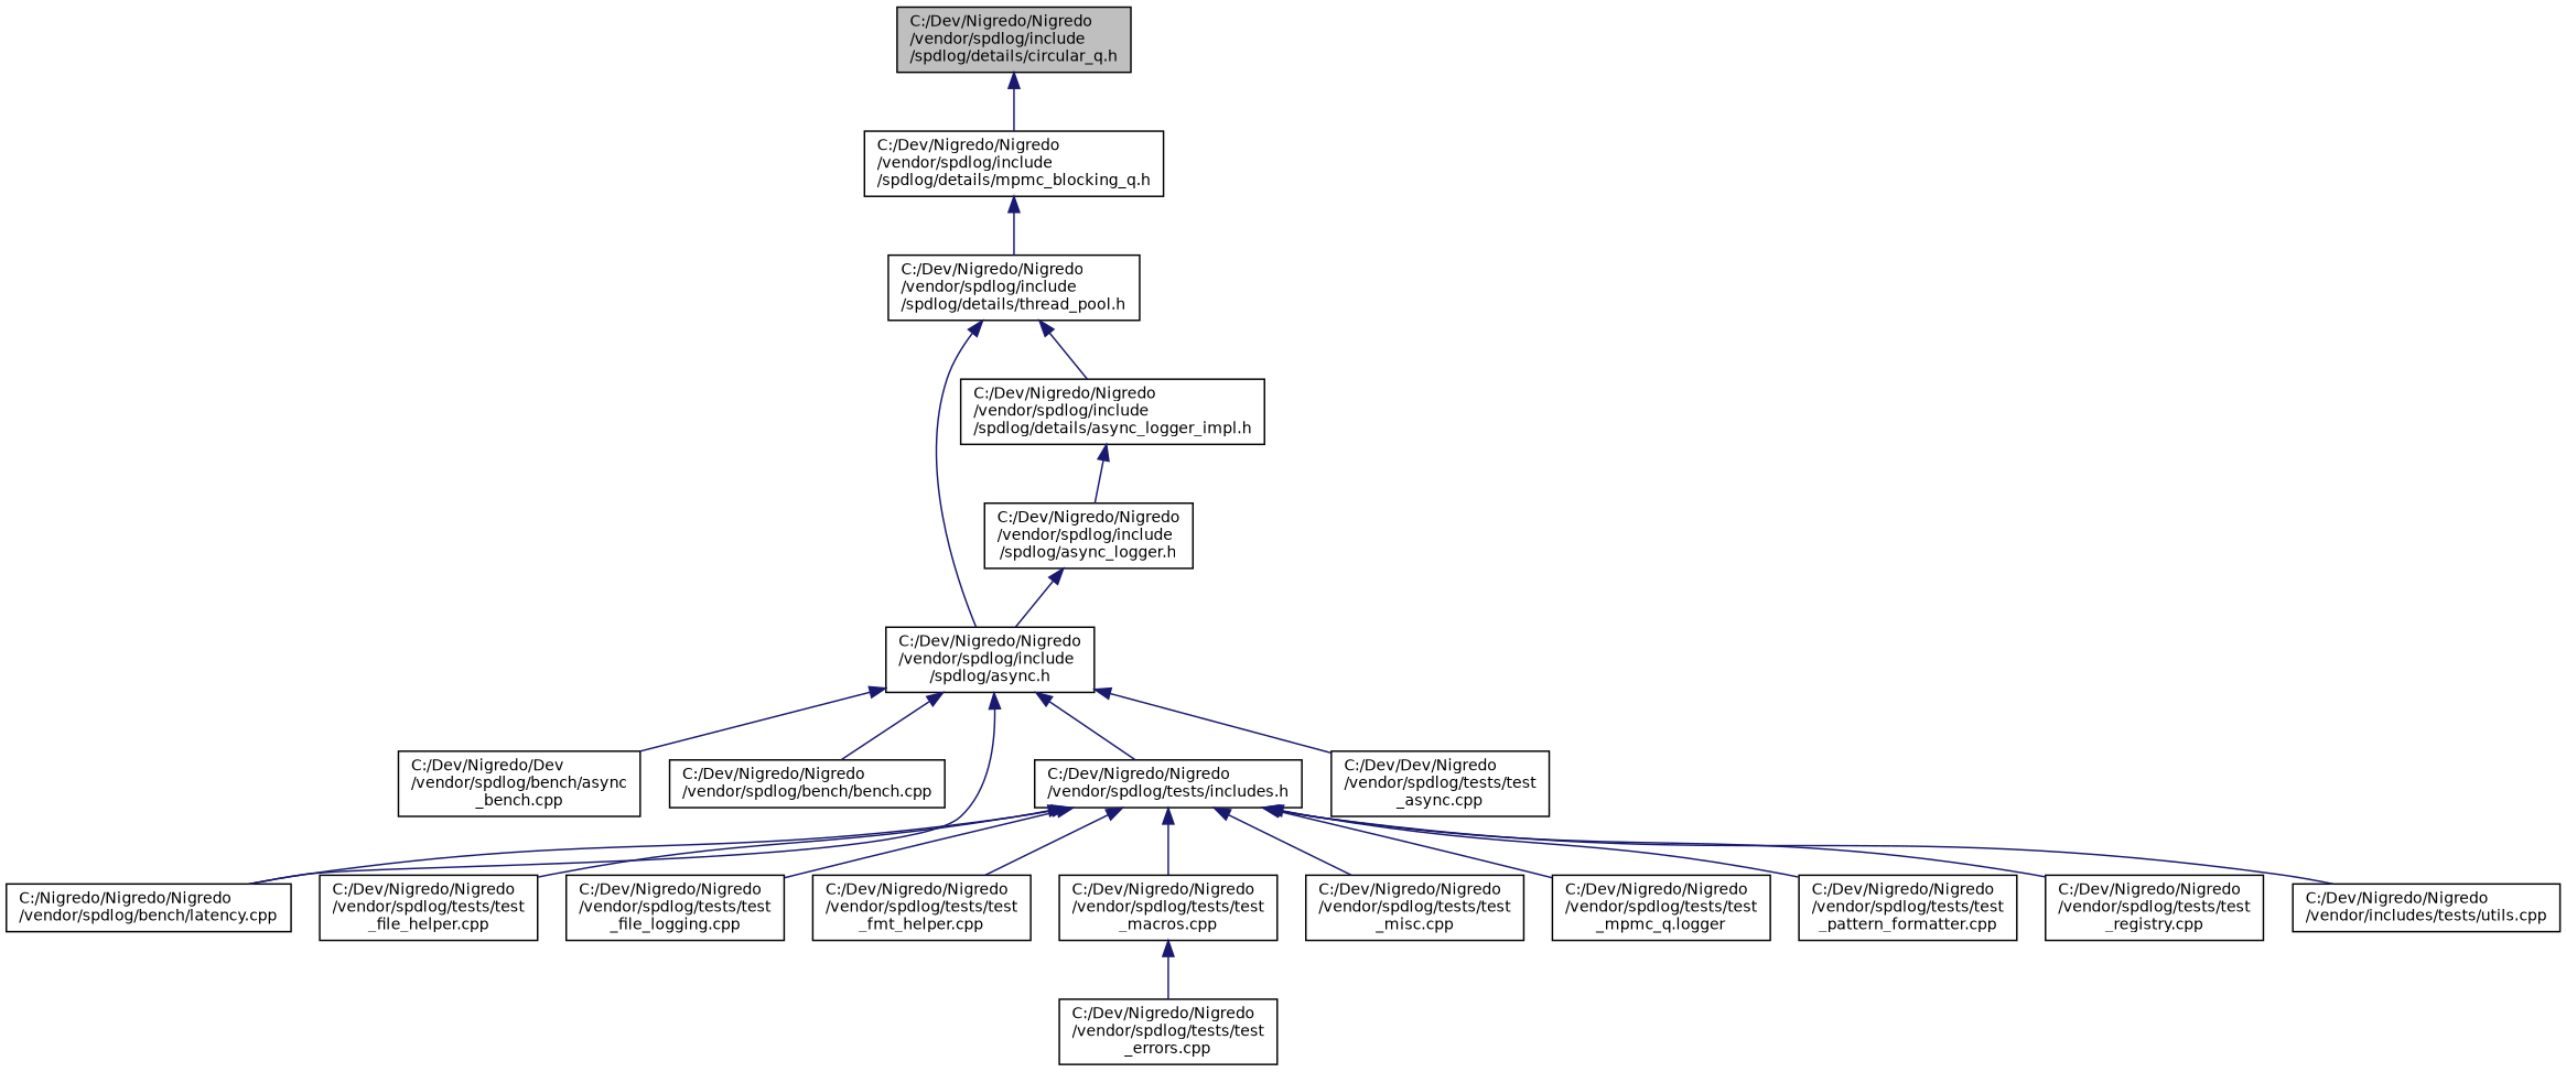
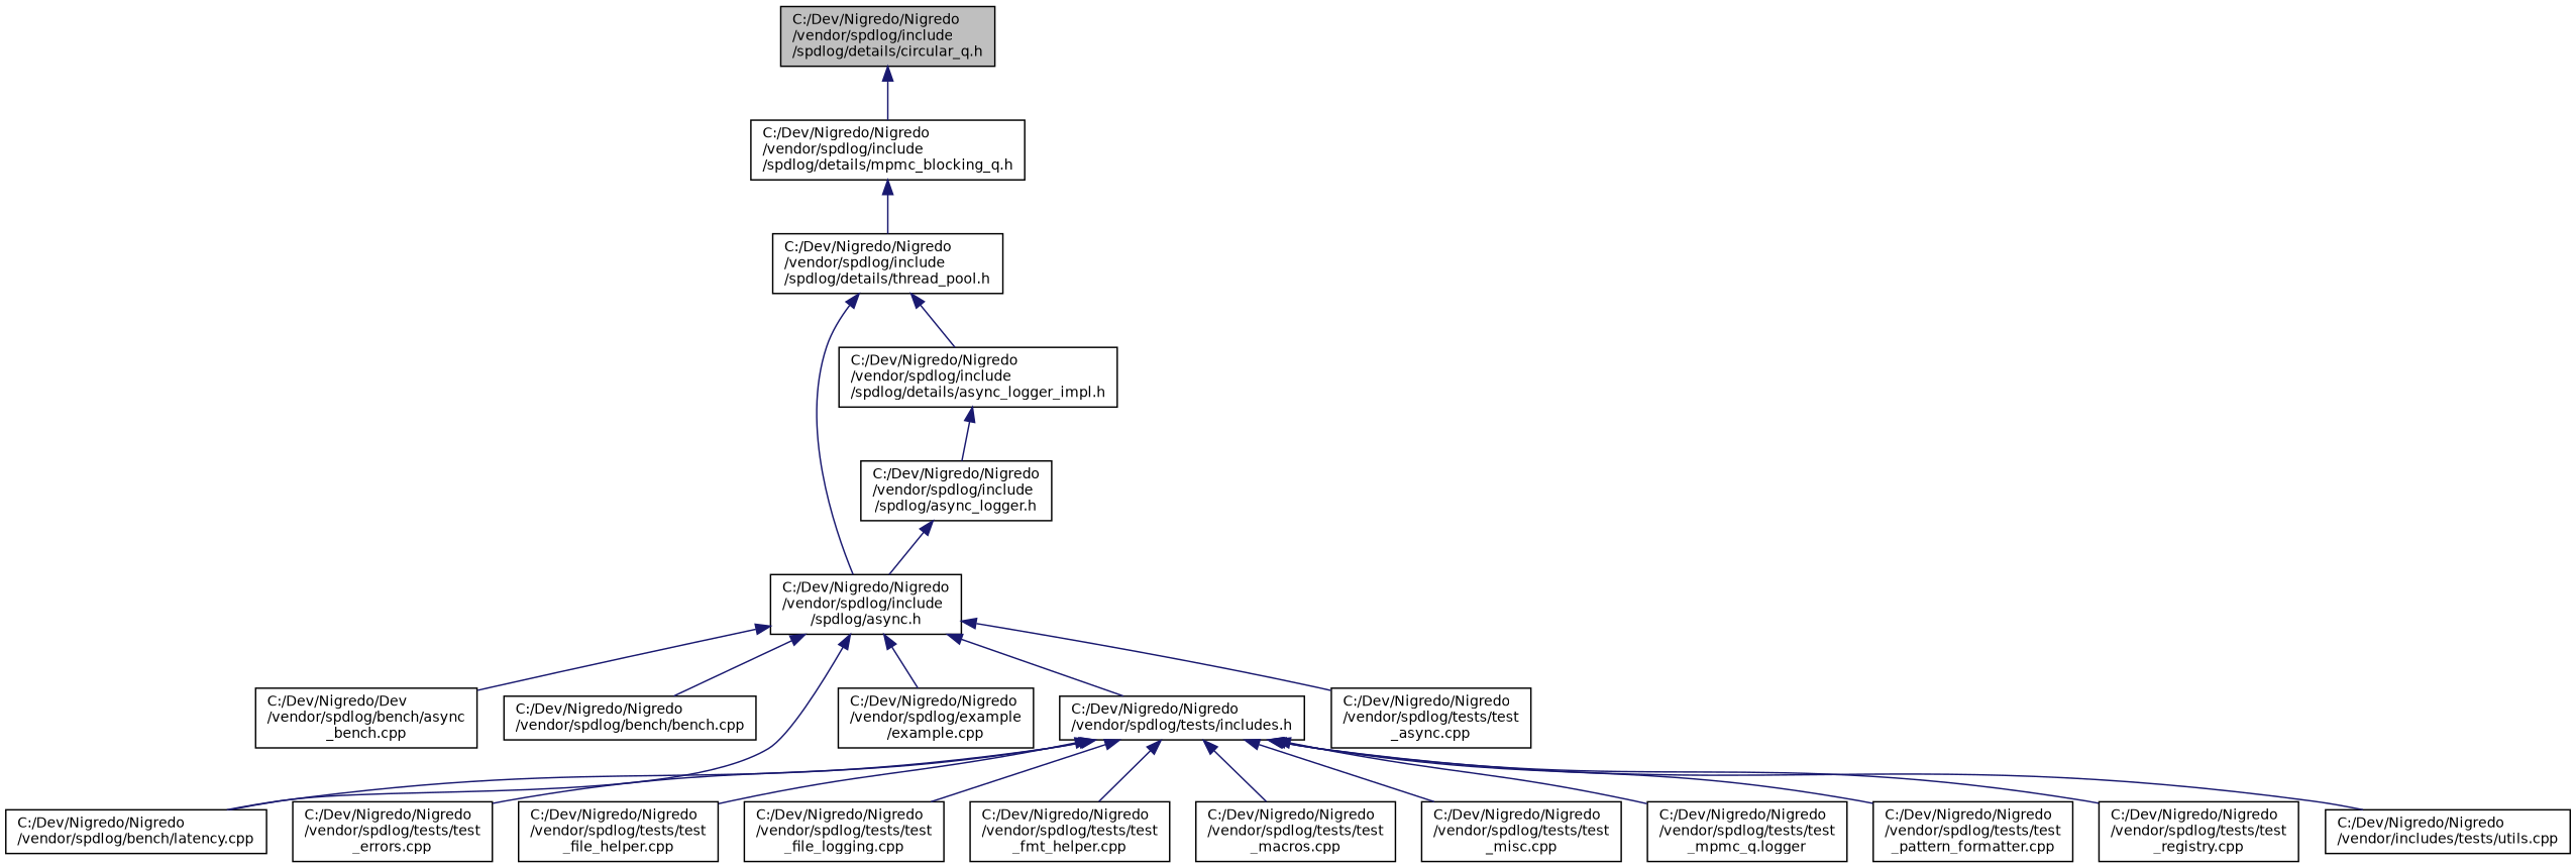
  digraph {
    node [color=black fillcolor=white fontname=Helvetica fontsize=10 shape=record style=filled]
    edge [color=midnightblue dir=back fontname=Helvetica fontsize=10 labelfontname=Helvetica labelfontsize=10 style=solid]
    n1 [fillcolor=grey75 fontcolor=black height=0.2 label="C:/Dev/Nigredo/Nigredo\l/vendor/spdlog/include\l/spdlog/details/circular_q.h" width=0.4]
    n2 [height=0.2 label="C:/Dev/Nigredo/Nigredo\l/vendor/spdlog/include\l/spdlog/details/mpmc_blocking_q.h" width=0.4]
    n3 [height=0.2 label="C:/Dev/Nigredo/Nigredo\l/vendor/spdlog/include\l/spdlog/details/thread_pool.h" width=0.4]
    n4 [height=0.2 label="C:/Dev/Nigredo/Nigredo\l/vendor/spdlog/include\l/spdlog/async.h" width=0.4]
    n5 [height=0.2 label="C:/Dev/Nigredo/Nigredo\l/vendor/spdlog/include\l/spdlog/details/async_logger_impl.h" width=0.4]
    n6 [height=0.2 label="C:/Dev/Nigredo/Dev\l/vendor/spdlog/bench/async\l_bench.cpp" width=0.4]
    n7 [height=0.2 label="C:/Dev/Nigredo/Nigredo\l/vendor/spdlog/bench/bench.cpp" width=0.4]
-   n8 [height=0.2 label="C:/Nigredo/Nigredo/Nigredo\l/vendor/spdlog/bench/latency.cpp" width=0.4]
+   n8 [height=0.2 label="C:/Dev/Nigredo/Nigredo\l/vendor/spdlog/bench/latency.cpp" width=0.4]
+   n9 [height=0.2 label="C:/Dev/Nigredo/Nigredo\l/vendor/spdlog/example\l/example.cpp" width=0.4]
    n10 [height=0.2 label="C:/Dev/Nigredo/Nigredo\l/vendor/spdlog/tests/includes.h" width=0.4]
-   n11 [height=0.2 label="C:/Dev/Dev/Nigredo\l/vendor/spdlog/tests/test\l_async.cpp" width=0.4]
+   n11 [height=0.2 label="C:/Dev/Nigredo/Nigredo\l/vendor/spdlog/tests/test\l_async.cpp" width=0.4]
    n12 [height=0.2 label="C:/Dev/Nigredo/Nigredo\l/vendor/spdlog/include\l/spdlog/async_logger.h" width=0.4]
    n13 [height=0.2 label="C:/Dev/Nigredo/Nigredo\l/vendor/spdlog/tests/test\l_errors.cpp" width=0.4]
    n14 [height=0.2 label="C:/Dev/Nigredo/Nigredo\l/vendor/spdlog/tests/test\l_file_helper.cpp" width=0.4]
    n15 [height=0.2 label="C:/Dev/Nigredo/Nigredo\l/vendor/spdlog/tests/test\l_file_logging.cpp" width=0.4]
    n16 [height=0.2 label="C:/Dev/Nigredo/Nigredo\l/vendor/spdlog/tests/test\l_fmt_helper.cpp" width=0.4]
    n17 [height=0.2 label="C:/Dev/Nigredo/Nigredo\l/vendor/spdlog/tests/test\l_macros.cpp" width=0.4]
    n18 [height=0.2 label="C:/Dev/Nigredo/Nigredo\l/vendor/spdlog/tests/test\l_misc.cpp" width=0.4]
    n19 [height=0.2 label="C:/Dev/Nigredo/Nigredo\l/vendor/spdlog/tests/test\l_mpmc_q.logger" width=0.4]
    n20 [height=0.2 label="C:/Dev/Nigredo/Nigredo\l/vendor/spdlog/tests/test\l_pattern_formatter.cpp" width=0.4]
    n21 [height=0.2 label="C:/Dev/Nigredo/Nigredo\l/vendor/spdlog/tests/test\l_registry.cpp" width=0.4]
    n22 [height=0.2 label="C:/Dev/Nigredo/Nigredo\l/vendor/includes/tests/utils.cpp" width=0.4]
    n1 -> n2
    n2 -> n3
    n3 -> n4
    n3 -> n5
    n4 -> n6
    n4 -> n7
    n4 -> n8
+   n4 -> n9
    n4 -> n10
    n4 -> n11
    n5 -> n12
    n10 -> n8
-   n17 -> n13
+   n10 -> n13
    n10 -> n14
    n10 -> n15
    n10 -> n16
    n10 -> n17
    n10 -> n18
    n10 -> n19
    n10 -> n20
    n10 -> n21
    n10 -> n22
    n12 -> n4
  }
